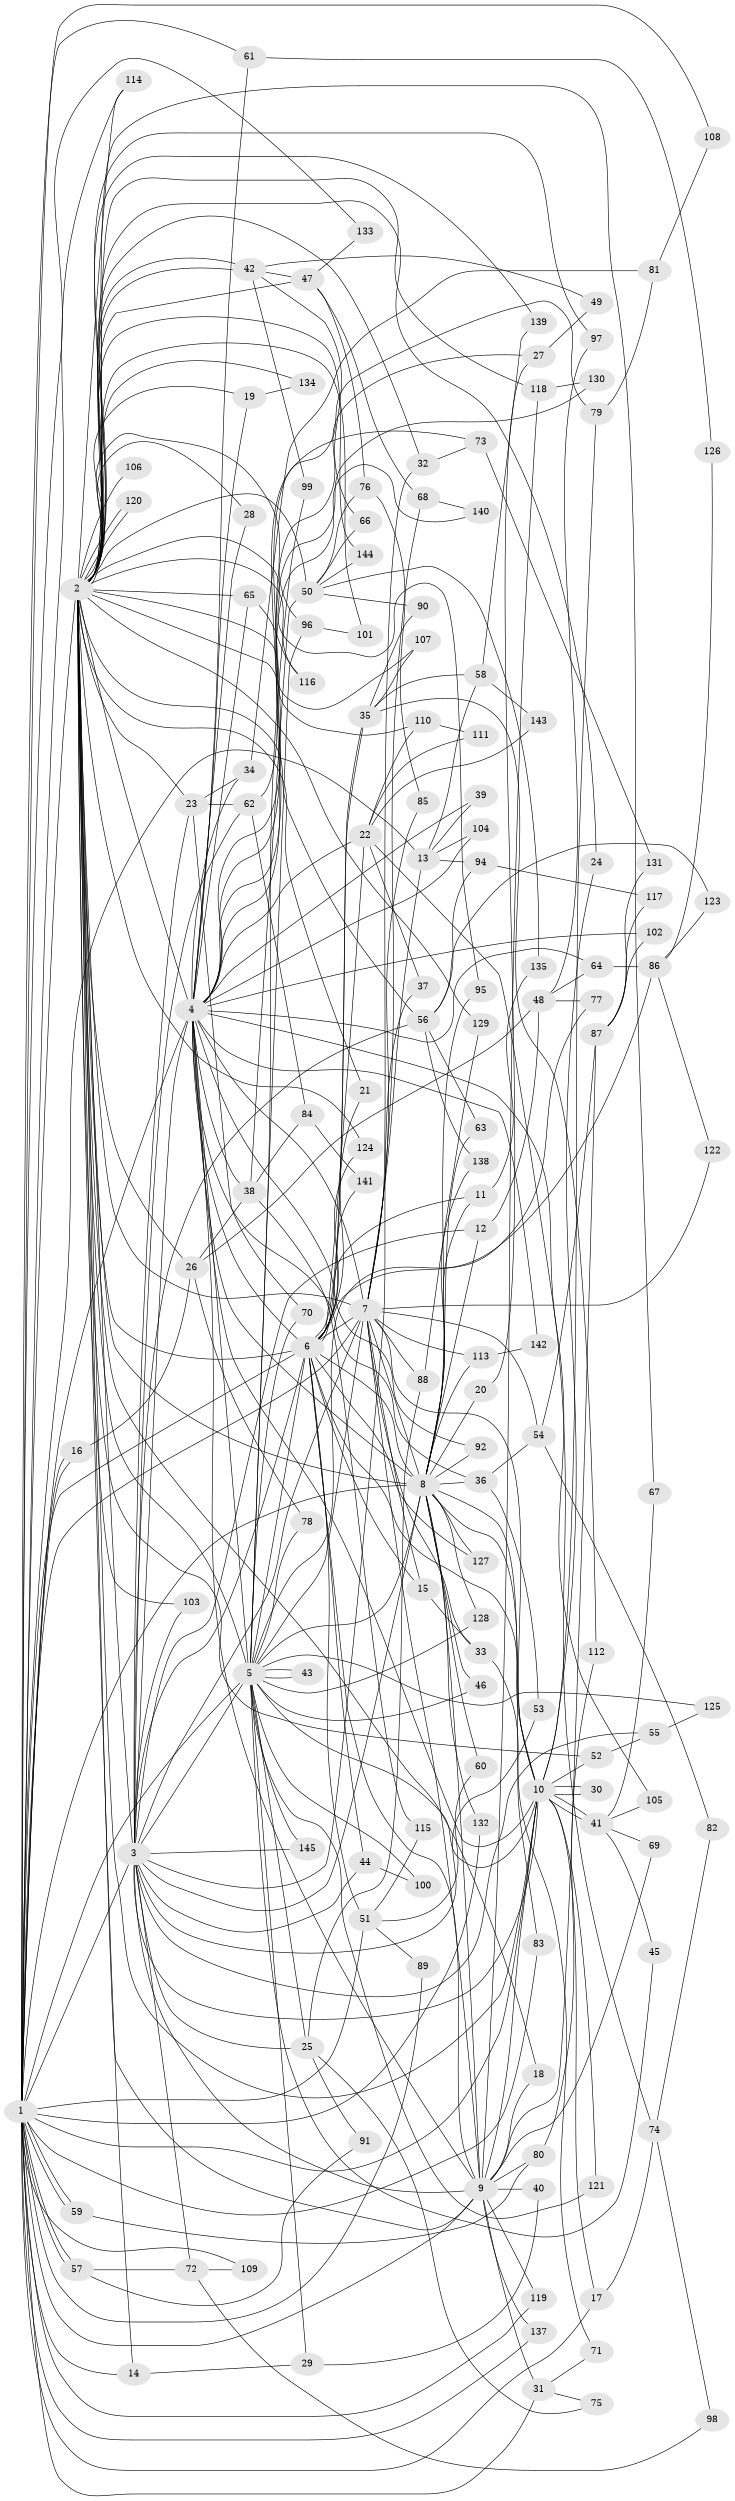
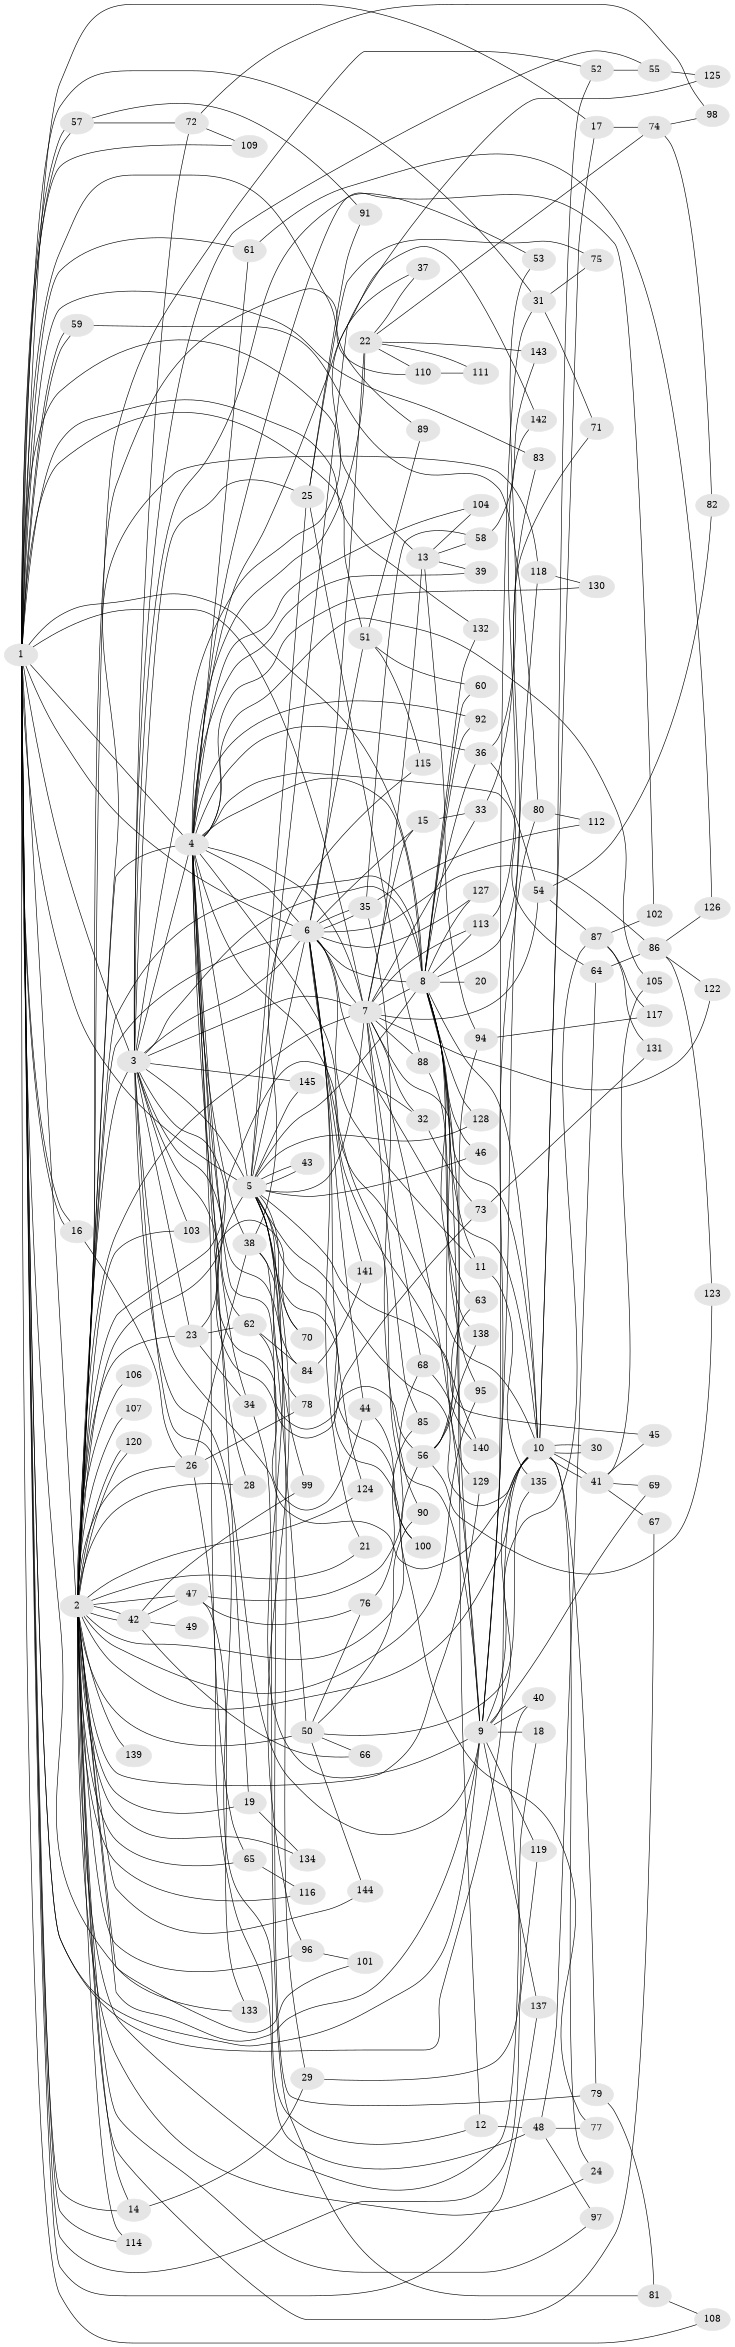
  graph {
    rankdir=LR
    node [color=gray90 style=filled]
    1
    2
    3
    4
    5
    6
    7
    8
    9
    10
    13
    14
    16
    17
    31
    51
    57
    59
    61
    83
    89
    108
    109
    114
    119
    132
    133
    137
    18
    19
    21
    23
    24
    26
    28
    32
    42
    47
    50
    52
    56
    65
    67
    95
    96
    97
    101
    103
    106
    107
    110
    116
    118
    120
    124
    129
    134
    139
    144
    12
    25
    37
    44
    53
    55
    62
    72
    145
    22
-   27
    34
    36
    38
    39
    64
    79
    92
    102
    104
    105
    130
    140
    142
    29
    43
    45
    46
    70
    77
    78
    99
    100
-   121
    125
    128
    11
    15
    35
    86
    127
    141
    33
    54
    68
    85
    88
    113
    122
    20
    60
    63
    71
    138
    40
    69
    80
    87
    30
    41
    58
    94
    74
    75
    115
    91
    126
    48
    73
    49
    66
    76
    135
    90
    123
    111
    84
    98
    143
    81
    112
    82
    131
    117
    1 -- 2
    1 -- 3
    1 -- 4
    1 -- 5
    1 -- 6
    1 -- 7
    1 -- 8
    1 -- 9
    1 -- 10
    1 -- 13
    1 -- 14
    1 -- 16
    1 -- 16
    1 -- 17
    1 -- 31
    1 -- 51
    1 -- 57
    1 -- 57
    1 -- 59
    1 -- 59
    1 -- 61
    1 -- 83
    1 -- 89
    1 -- 108
    1 -- 109
    1 -- 114
    1 -- 119
    1 -- 132
    1 -- 133
    1 -- 137
    2 -- 3
    2 -- 4
    2 -- 5
    2 -- 6
    2 -- 7
    2 -- 8
    2 -- 9
    2 -- 10
    2 -- 14
    2 -- 114
    2 -- 18
    2 -- 19
    2 -- 21
    2 -- 23
    2 -- 24
    2 -- 26
    2 -- 28
    2 -- 32
    2 -- 42
    2 -- 42
    2 -- 47
    2 -- 50
    2 -- 52
    2 -- 56
    2 -- 65
    2 -- 67
    2 -- 95
    2 -- 96
    2 -- 97
    2 -- 101
    2 -- 103
    2 -- 106
    2 -- 107
    2 -- 110
    2 -- 116
    2 -- 118
    2 -- 120
    2 -- 120
    2 -- 124
    2 -- 129
    2 -- 134
    2 -- 139
    2 -- 144
    3 -- 4
    3 -- 5
    3 -- 6
    3 -- 7
    3 -- 8
    3 -- 9
    3 -- 10
    3 -- 23
    3 -- 56
    3 -- 103
    3 -- 12
    3 -- 25
    3 -- 37
    3 -- 44
    3 -- 53
    3 -- 55
    3 -- 62
    3 -- 72
    3 -- 145
    4 -- 5
    4 -- 6
    4 -- 7
    4 -- 8
    4 -- 9
    4 -- 10
    4 -- 61
    4 -- 19
    4 -- 28
    4 -- 65
    4 -- 22
-   4 -- 27
    4 -- 34
    4 -- 36
    4 -- 38
    4 -- 39
    4 -- 64
    4 -- 79
    4 -- 92
    4 -- 102
    4 -- 104
    4 -- 105
    4 -- 130
    4 -- 140
    4 -- 142
    5 -- 6
    5 -- 7
    5 -- 8
    5 -- 10
    5 -- 96
    5 -- 25
    5 -- 145
    5 -- 29
    5 -- 43
    5 -- 43
    5 -- 45
    5 -- 46
    5 -- 70
    5 -- 77
    5 -- 78
    5 -- 99
    5 -- 100
-   5 -- 121
    5 -- 125
    5 -- 128
    6 -- 7
    6 -- 8
    6 -- 9
    6 -- 10
    6 -- 51
    6 -- 21
    6 -- 124
    6 -- 44
    6 -- 22
    6 -- 11
    6 -- 15
    6 -- 35
    6 -- 35
    6 -- 86
    6 -- 127
    6 -- 141
    7 -- 8
    7 -- 9
    7 -- 10
    7 -- 13
    7 -- 32
    7 -- 15
    7 -- 33
    7 -- 54
    7 -- 68
    7 -- 85
    7 -- 88
    7 -- 113
    7 -- 122
    8 -- 9
    8 -- 10
    8 -- 132
    8 -- 95
    8 -- 12
    8 -- 36
    8 -- 92
    8 -- 46
    8 -- 128
    8 -- 11
    8 -- 127
    8 -- 113
    8 -- 20
    8 -- 60
    8 -- 63
    8 -- 71
    8 -- 138
    9 -- 10
    9 -- 31
    9 -- 119
    9 -- 137
    9 -- 18
    9 -- 118
    9 -- 40
    9 -- 69
    9 -- 80
    9 -- 87
    10 -- 17
    10 -- 24
    10 -- 52
    10 -- 79
-   10 -- 121
    10 -- 30
    10 -- 30
    10 -- 41
    10 -- 41
    13 -- 39
    13 -- 104
    13 -- 58
    13 -- 94
    14 -- 29
    16 -- 26
    17 -- 74
    31 -- 71
    31 -- 75
    51 -- 89
    51 -- 60
    51 -- 115
    57 -- 72
    57 -- 91
    59 -- 80
    61 -- 126
    19 -- 134
    23 -- 62
    23 -- 34
    23 -- 70
    26 -- 38
    26 -- 78
    26 -- 48
    32 -- 73
    42 -- 47
    42 -- 99
    42 -- 49
    42 -- 66
    47 -- 133
    47 -- 68
    47 -- 76
    50 -- 144
    50 -- 66
    50 -- 76
    50 -- 135
    50 -- 90
    52 -- 55
    56 -- 63
    56 -- 138
    56 -- 94
    56 -- 123
    65 -- 116
    96 -- 101
    110 -- 111
    118 -- 130
    12 -- 48
    25 -- 88
    25 -- 75
    25 -- 91
    44 -- 100
    55 -- 125
    62 -- 73
    62 -- 84
    72 -- 109
    72 -- 98
    22 -- 110
    22 -- 37
    22 -- 74
    22 -- 111
    22 -- 143
-   27 -- 49
    34 -- 81
    36 -- 53
    36 -- 54
    38 -- 50
    38 -- 115
    38 -- 84
    64 -- 86
    79 -- 81
    29 -- 40
    11 -- 135
    15 -- 33
-   35 -- 107
    35 -- 58
    35 -- 90
    35 -- 112
    86 -- 122
    86 -- 126
    86 -- 123
    33 -- 83
    54 -- 87
    54 -- 82
    68 -- 140
    88 -- 129
    113 -- 142
-   20 -- 27
    80 -- 112
    87 -- 102
    87 -- 131
    87 -- 117
    41 -- 67
    41 -- 105
    41 -- 45
    41 -- 69
-   58 -- 139
    58 -- 143
    94 -- 117
    74 -- 98
    74 -- 82
    48 -- 97
    48 -- 64
    48 -- 77
    73 -- 131
    76 -- 85
    84 -- 141
    81 -- 108
  }
